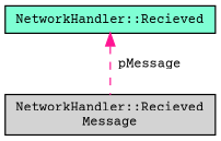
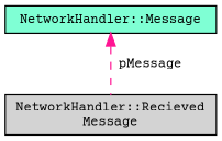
  digraph {
    fontname="Courier Prime"
    node [color=black fontname="Courier Prime" fontsize=10 shape=record style=filled]
    n1 [fillcolor=lightgrey fontcolor=black height=0.2 label="NetworkHandler::Recieved\lMessage" width=0.4]
-   n2 [fillcolor=aquamarine height=0.2 label="NetworkHandler::Recieved" width=0.4]
+   n2 [fillcolor=aquamarine height=0.2 label="NetworkHandler::Message" width=0.4]
    n2 -> n1 [color=deeppink dir=back fontname="Courier Prime" fontsize=10 label=" pMessage" labelfontname=Helvetica labelfontsize=10 style=dashed]
  }
